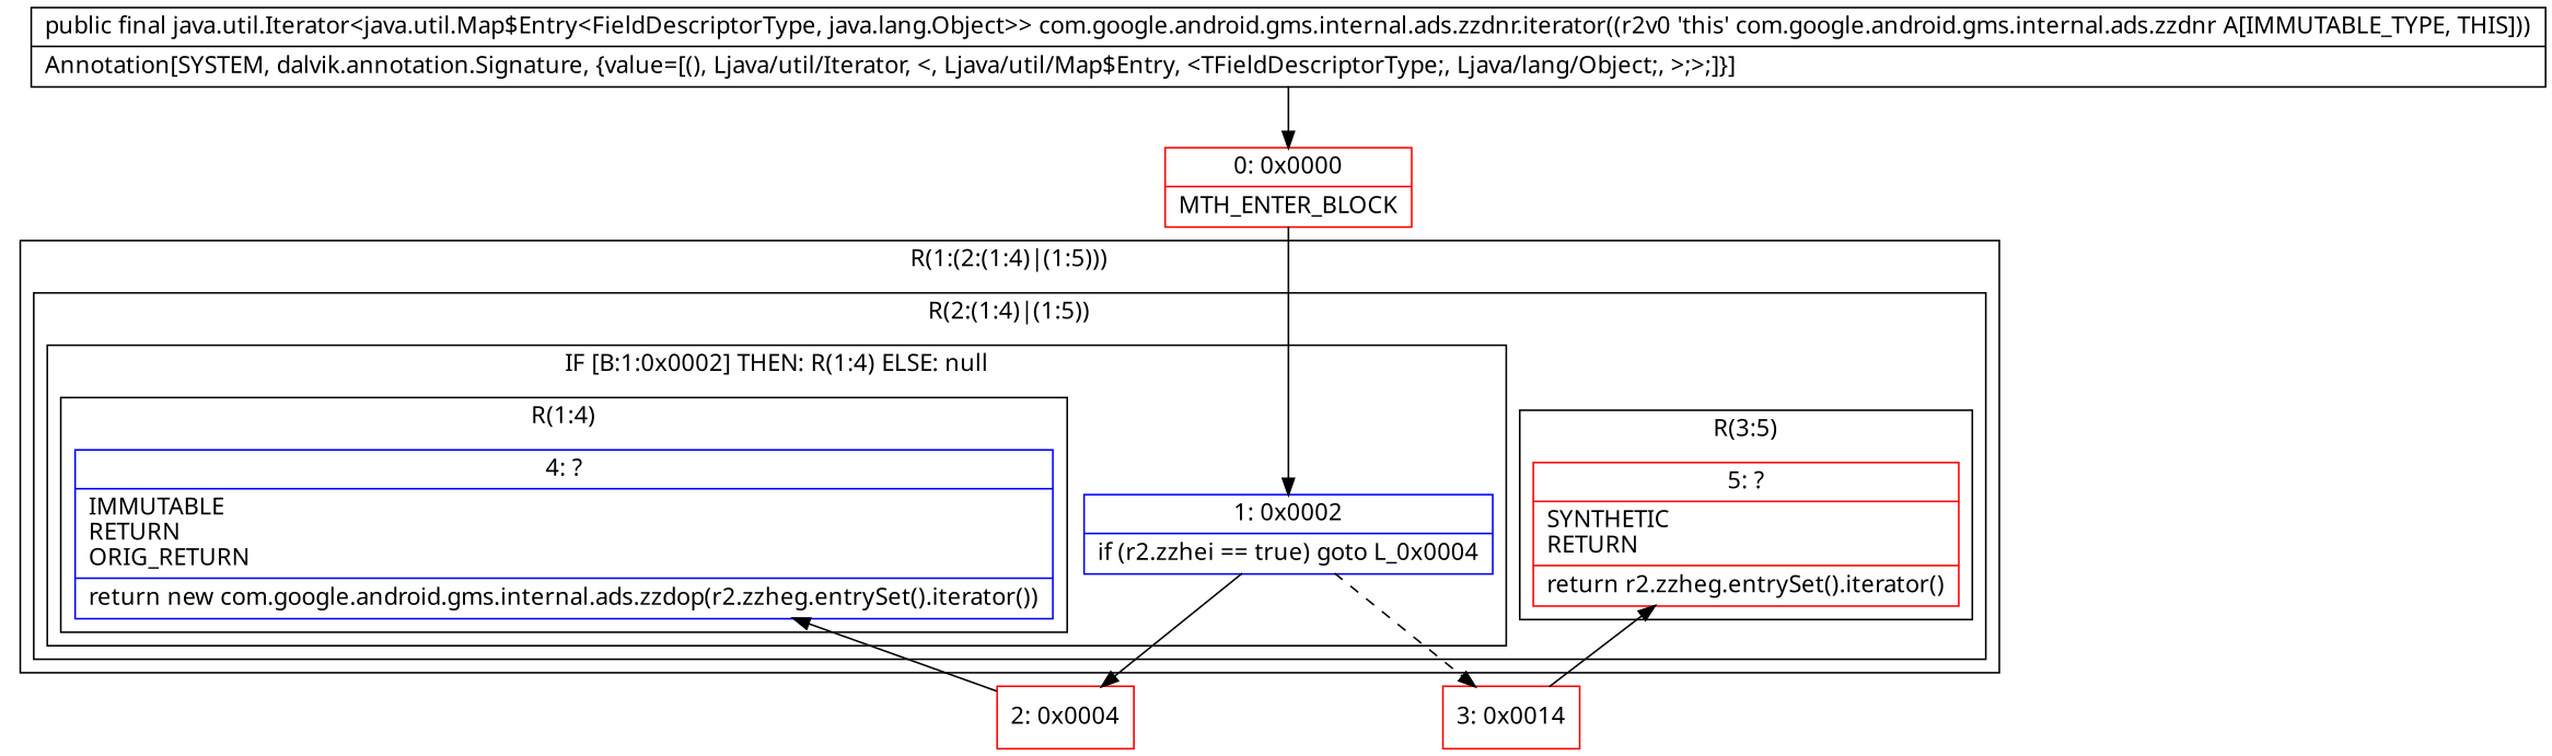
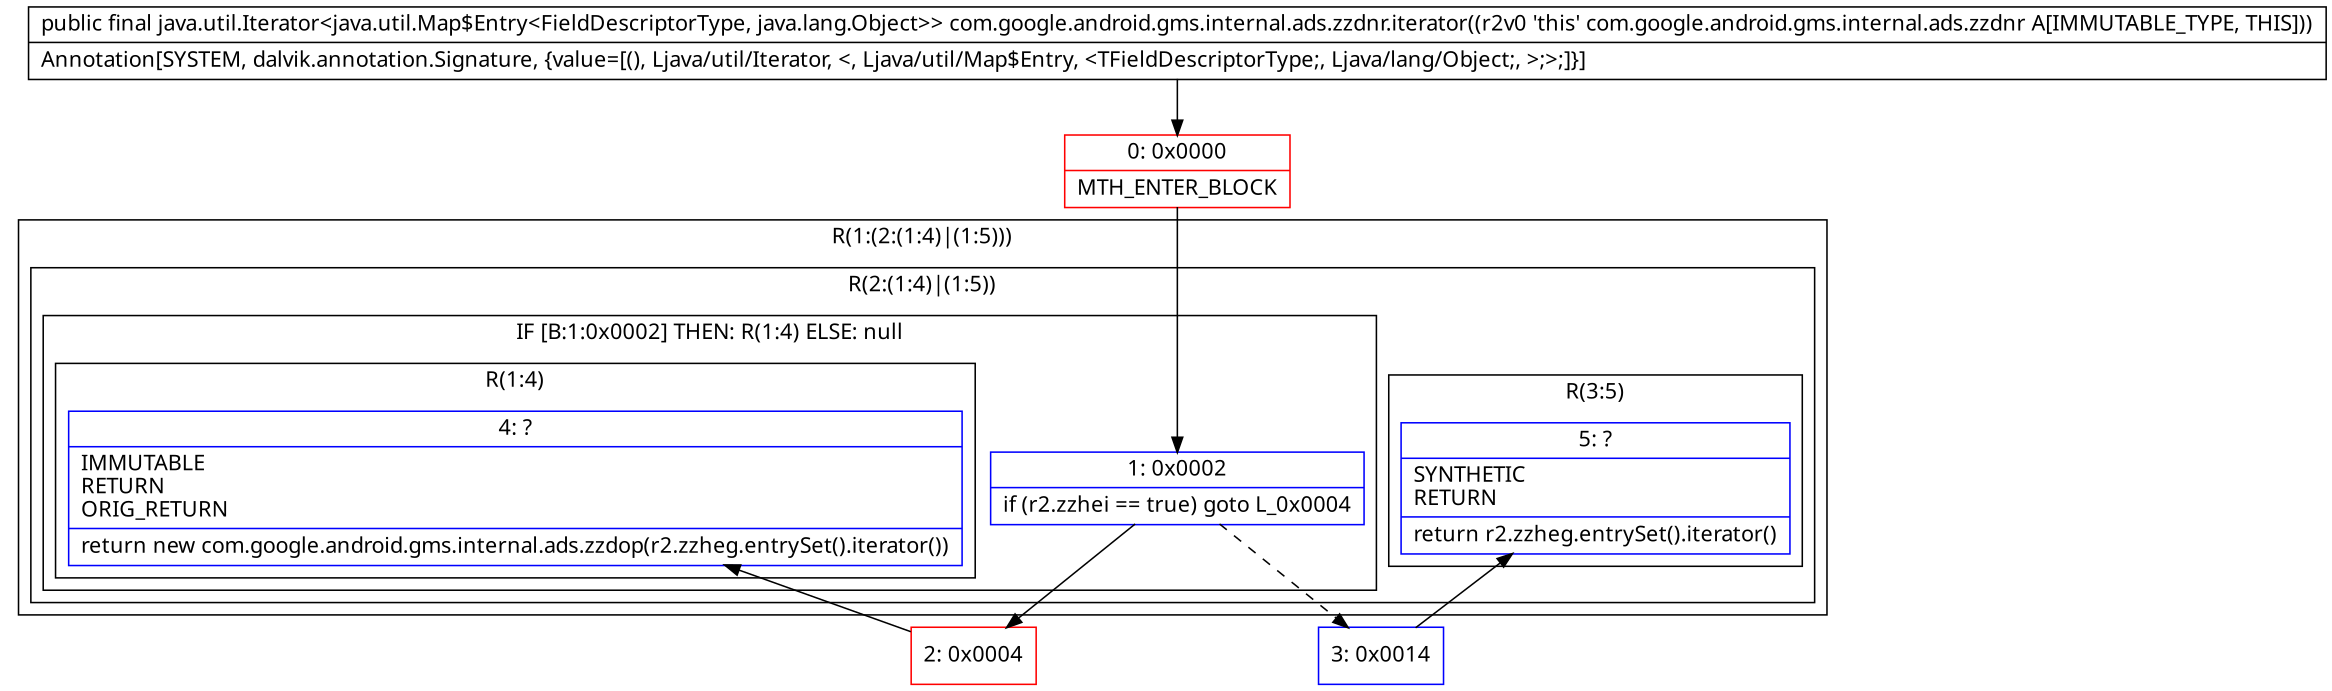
  digraph {
    fontname="Noto Sans"
    node [color=blue fontname="Noto Sans" shape=record]
    edge [fontname="Noto Sans"]
    n1 [label="{4\:\ ?|IMMUTABLE\lRETURN\lORIG_RETURN\l|return new com.google.android.gms.internal.ads.zzdop(r2.zzheg.entrySet().iterator())\l}"]
    n2 [label="{1\:\ 0x0002|if (r2.zzhei == true) goto L_0x0004\l}"]
-   n3 [color=red label="{5\:\ ?|SYNTHETIC\lRETURN\l|return r2.zzheg.entrySet().iterator()\l}"]
+   n3 [label="{5\:\ ?|SYNTHETIC\lRETURN\l|return r2.zzheg.entrySet().iterator()\l}"]
    n4 [color=red label="{2\:\ 0x0004}"]
-   n5 [color=red label="{3\:\ 0x0014}"]
+   n5 [label="{3\:\ 0x0014}"]
    n6 [color=red label="{0\:\ 0x0000|MTH_ENTER_BLOCK\l}"]
    n7 [label="{public final java.util.Iterator\<java.util.Map$Entry\<FieldDescriptorType, java.lang.Object\>\> com.google.android.gms.internal.ads.zzdnr.iterator((r2v0 'this' com.google.android.gms.internal.ads.zzdnr A[IMMUTABLE_TYPE, THIS]))  | Annotation[SYSTEM, dalvik.annotation.Signature, \{value=[(), Ljava\/util\/Iterator, \<, Ljava\/util\/Map$Entry, \<TFieldDescriptorType;, Ljava\/lang\/Object;, \>;\>;]\}]\l}" color=""]
    subgraph cluster_1 {
      label="R(1:(2:(1:4)|(1:5)))"
      subgraph cluster_2 {
        label="R(2:(1:4)|(1:5))"
        subgraph cluster_3 {
          label="IF [B:1:0x0002] THEN: R(1:4) ELSE: null"
          n2
          subgraph cluster_4 {
            label="R(1:4)"
            n1
          }
        }
        subgraph cluster_5 {
          label="R(3:5)"
          n3
        }
      }
    }
    n2 -> n4
    n2 -> n5 [style=dashed]
    n4 -> n1
    n5 -> n3
    n6 -> n2
    n7 -> n6
  }
